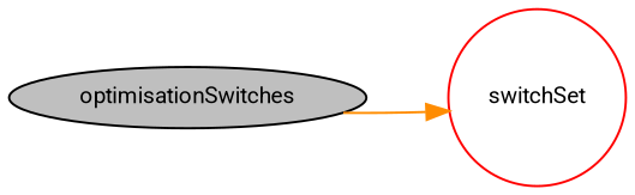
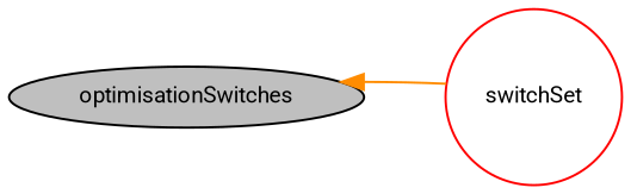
  digraph {
    rankdir=LR
    fontname=Roboto
    node [fontname=Roboto fontsize=10]
    n1 [color=black fillcolor=grey75 fontcolor=black height=0.2 label=optimisationSwitches shape=ellipse style=filled width=0.4]
    n2 [color=red height=0.2 label=switchSet shape=circle width=0.4]
-   n1 -> n2 [color=darkorange fontname=Roboto fontsize=10 labelfontname=Helvetica labelfontsize=10 style=solid]
+   n2 -> n1 [color=darkorange fontname=Roboto fontsize=10 labelfontname=Helvetica labelfontsize=10 style=solid]
  }
